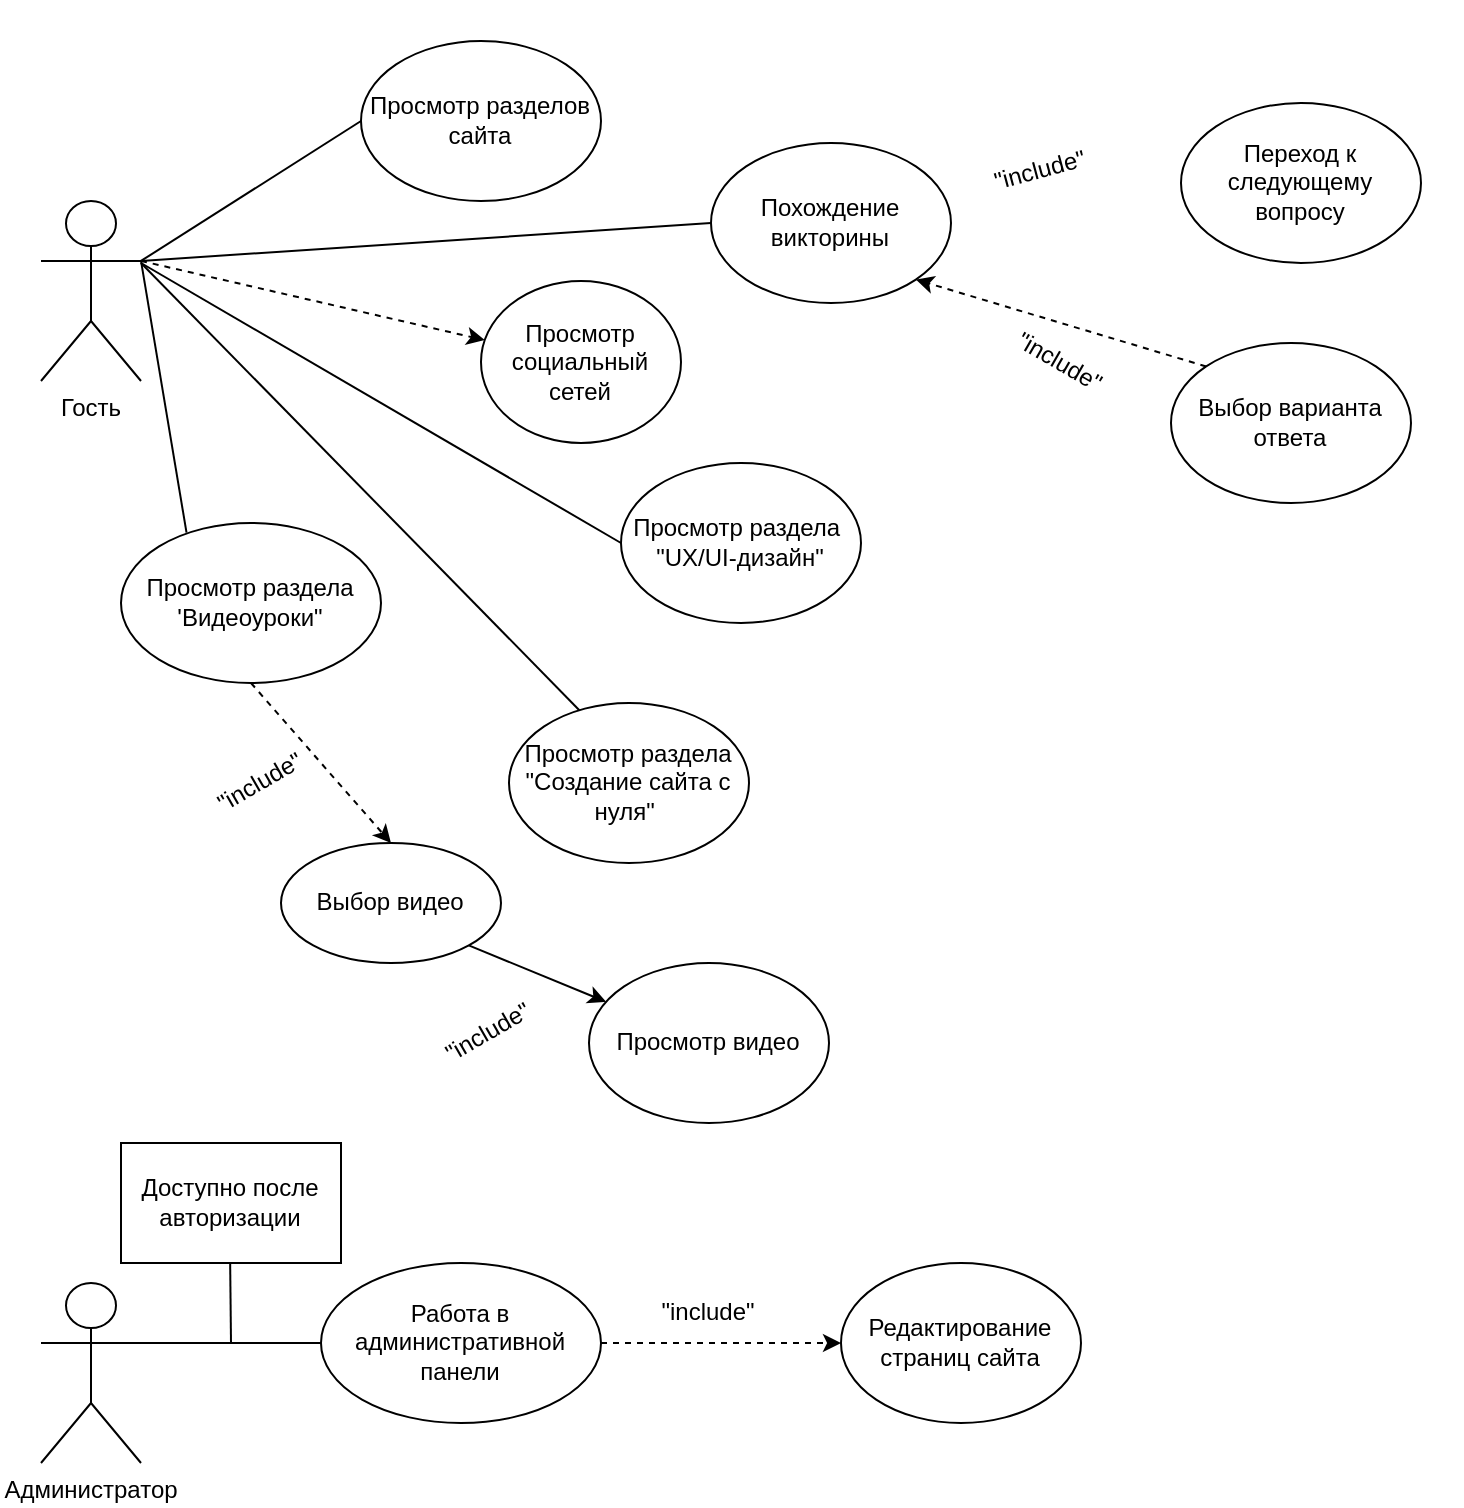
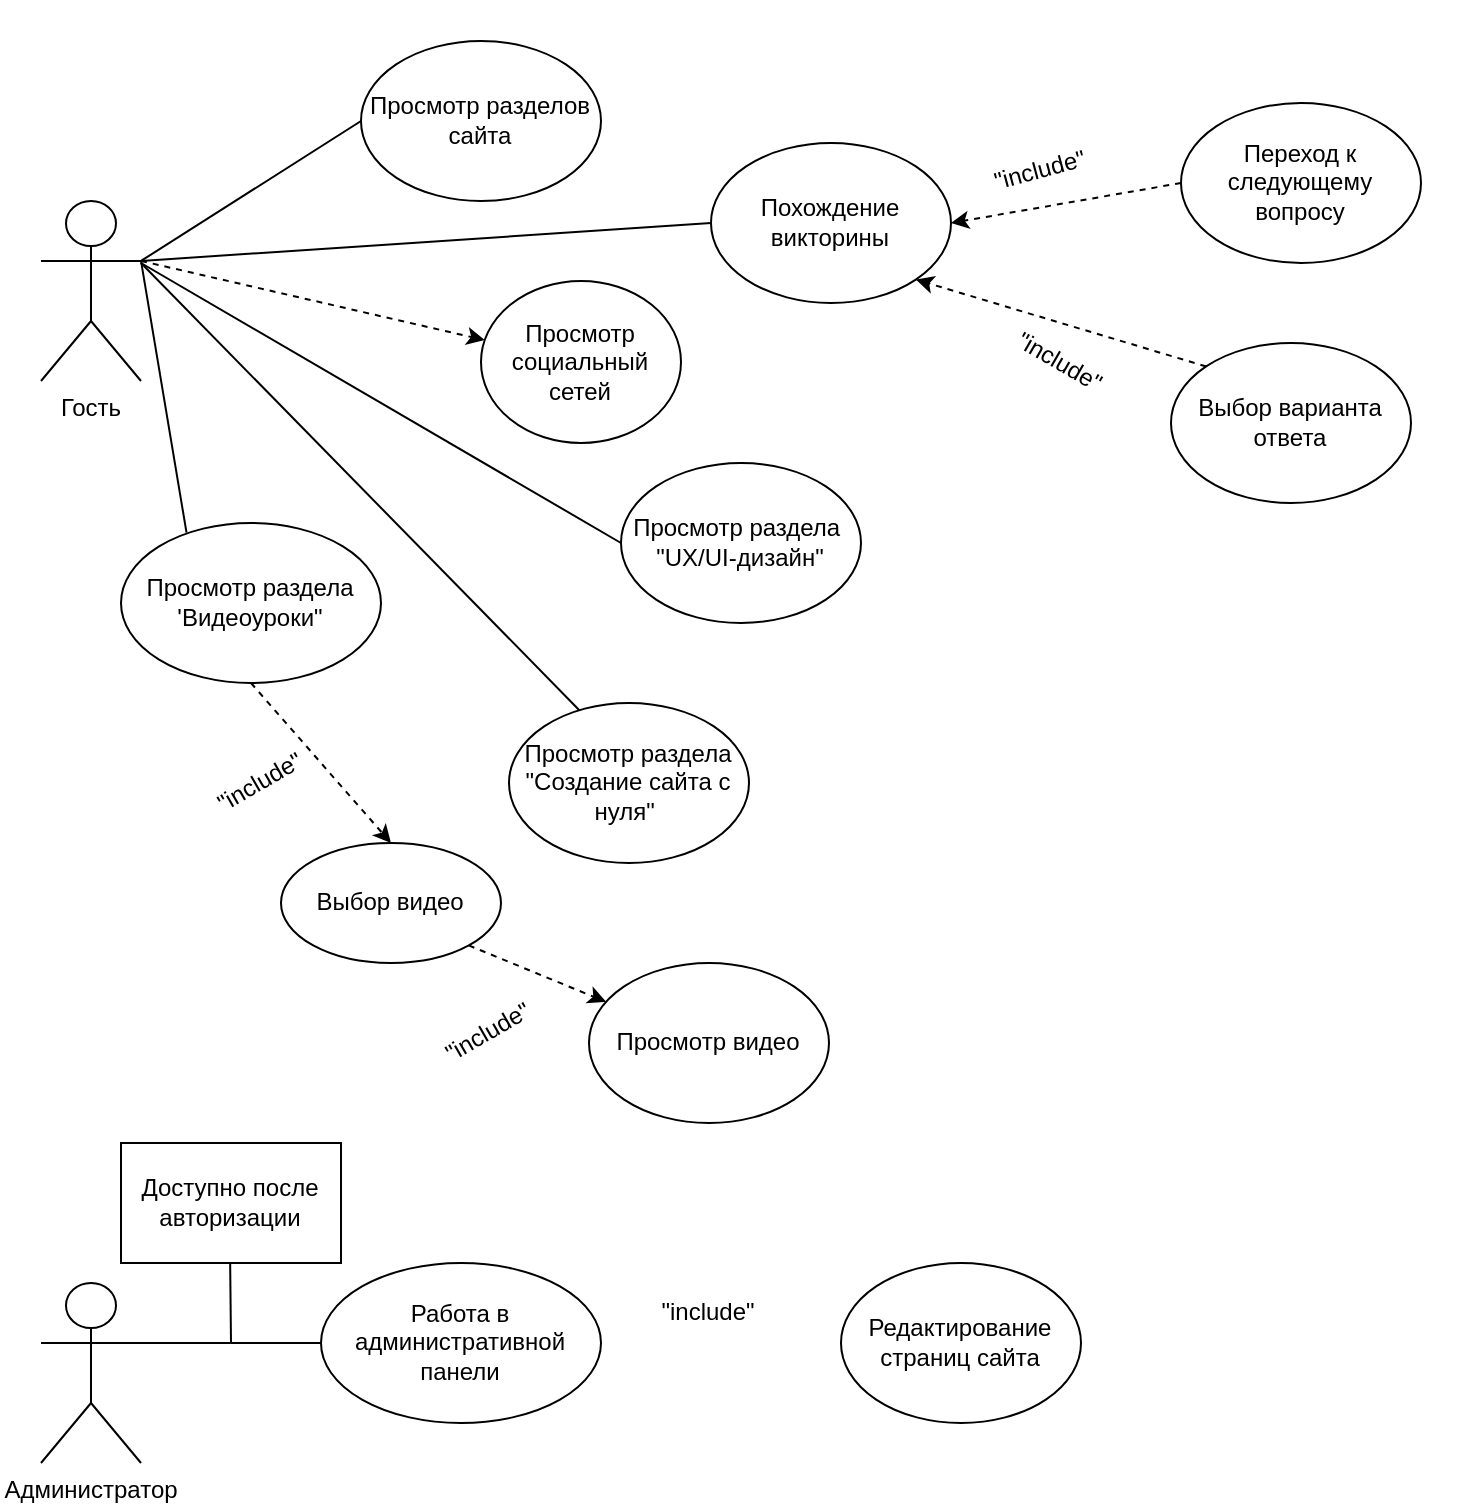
  <mxCell id="0" />
  <mxCell id="1" parent="0" />
  <mxCell id="2" style="edgeStyle=none;rounded=0;orthogonalLoop=1;jettySize=auto;html=1;exitX=1;exitY=0.333;exitDx=0;exitDy=0;exitPerimeter=0;dashed=1;" parent="1" source="3" target="30" edge="1"><mxGeometry relative="1" as="geometry"><mxPoint x="300" y="191" as="targetPoint" /></mxGeometry></mxCell>
  <mxCell id="3" value="&lt;font style=&quot;vertical-align: inherit&quot;&gt;&lt;font style=&quot;vertical-align: inherit&quot;&gt;Гость&lt;/font&gt;&lt;/font&gt;" style="shape=umlActor;verticalLabelPosition=bottom;verticalAlign=top;html=1;outlineConnect=0;" parent="1" vertex="1"><mxGeometry x="20" y="100" width="50" height="90" as="geometry" /></mxCell>
  <mxCell id="4" value="" style="endArrow=none;html=1;rounded=0;exitX=1;exitY=0.333;exitDx=0;exitDy=0;exitPerimeter=0;entryX=0;entryY=0.5;entryDx=0;entryDy=0;" parent="1" source="3" target="5" edge="1"><mxGeometry width="50" height="50" relative="1" as="geometry"><mxPoint x="220" y="230" as="sourcePoint" /><mxPoint x="170" y="130" as="targetPoint" /></mxGeometry></mxCell>
  <mxCell id="5" value="&lt;font style=&quot;vertical-align: inherit&quot;&gt;&lt;font style=&quot;vertical-align: inherit&quot;&gt;Просмотр разделов сайта&lt;/font&gt;&lt;/font&gt;" style="ellipse;whiteSpace=wrap;html=1;" parent="1" vertex="1"><mxGeometry x="180" y="20" width="120" height="80" as="geometry" /></mxCell>
  <mxCell id="6" value="" style="endArrow=none;html=1;rounded=0;entryX=1;entryY=0.333;entryDx=0;entryDy=0;entryPerimeter=0;exitX=0;exitY=0.5;exitDx=0;exitDy=0;" parent="1" source="7" target="3" edge="1"><mxGeometry width="50" height="50" relative="1" as="geometry"><mxPoint x="190" y="200" as="sourcePoint" /><mxPoint x="370" y="240" as="targetPoint" /></mxGeometry></mxCell>
  <mxCell id="7" value="&lt;font style=&quot;vertical-align: inherit&quot;&gt;&lt;font style=&quot;vertical-align: inherit&quot;&gt;Похождение викторины&lt;/font&gt;&lt;/font&gt;" style="ellipse;whiteSpace=wrap;html=1;" parent="1" vertex="1"><mxGeometry x="355" y="71" width="120" height="80" as="geometry" /></mxCell>
  <mxCell id="8" style="rounded=0;orthogonalLoop=1;jettySize=auto;html=1;exitX=0.5;exitY=1;exitDx=0;exitDy=0;entryX=0.5;entryY=0;entryDx=0;entryDy=0;dashed=1;" parent="1" source="9" target="26" edge="1"><mxGeometry relative="1" as="geometry" /></mxCell>
  <mxCell id="9" value="&lt;font style=&quot;vertical-align: inherit&quot;&gt;&lt;font style=&quot;vertical-align: inherit&quot;&gt;Просмотр раздела 'Видеоуроки&quot;&lt;/font&gt;&lt;/font&gt;" style="ellipse;whiteSpace=wrap;html=1;" parent="1" vertex="1"><mxGeometry x="60" y="261" width="130" height="80" as="geometry" /></mxCell>
  <mxCell id="10" value="" style="endArrow=none;html=1;rounded=0;entryX=1;entryY=0.333;entryDx=0;entryDy=0;entryPerimeter=0;exitX=0.252;exitY=0.06;exitDx=0;exitDy=0;exitPerimeter=0;" parent="1" source="9" target="3" edge="1"><mxGeometry width="50" height="50" relative="1" as="geometry"><mxPoint x="120" y="290" as="sourcePoint" /><mxPoint x="170" y="240" as="targetPoint" /></mxGeometry></mxCell>
  <mxCell id="11" value="&lt;font style=&quot;vertical-align: inherit&quot;&gt;&lt;font style=&quot;vertical-align: inherit&quot;&gt;Администратор&lt;/font&gt;&lt;/font&gt;" style="shape=umlActor;verticalLabelPosition=bottom;verticalAlign=top;html=1;outlineConnect=0;" parent="1" vertex="1"><mxGeometry x="20" y="641" width="50" height="90" as="geometry" /></mxCell>
+ <mxCell id="12" style="edgeStyle=none;rounded=0;orthogonalLoop=1;jettySize=auto;html=1;exitX=0;exitY=0.5;exitDx=0;exitDy=0;entryX=1;entryY=0.5;entryDx=0;entryDy=0;dashed=1;" parent="1" source="13" target="7" edge="1"><mxGeometry relative="1" as="geometry"><Array as="points" /></mxGeometry></mxCell>
  <mxCell id="13" value="Переход к следующему вопросу" style="ellipse;whiteSpace=wrap;html=1;" parent="1" vertex="1"><mxGeometry x="590" y="51" width="120" height="80" as="geometry" /></mxCell>
- <mxCell id="14" style="edgeStyle=none;rounded=0;orthogonalLoop=1;jettySize=auto;html=1;exitX=1;exitY=0.5;exitDx=0;exitDy=0;entryX=0;entryY=0.5;entryDx=0;entryDy=0;dashed=1;" parent="1" source="15" target="17" edge="1"><mxGeometry relative="1" as="geometry" /></mxCell>
  <mxCell id="15" value="Работа в административной панели" style="ellipse;whiteSpace=wrap;html=1;" parent="1" vertex="1"><mxGeometry x="160" y="631" width="140" height="80" as="geometry" /></mxCell>
  <mxCell id="16" value="" style="endArrow=none;html=1;rounded=0;entryX=1;entryY=0.333;entryDx=0;entryDy=0;entryPerimeter=0;exitX=0;exitY=0.5;exitDx=0;exitDy=0;" parent="1" source="15" target="11" edge="1"><mxGeometry width="50" height="50" relative="1" as="geometry"><mxPoint x="150" y="801" as="sourcePoint" /><mxPoint x="200" y="751" as="targetPoint" /></mxGeometry></mxCell>
  <mxCell id="17" value="Редактирование страниц сайта" style="ellipse;whiteSpace=wrap;html=1;" parent="1" vertex="1"><mxGeometry x="420" y="631" width="120" height="80" as="geometry" /></mxCell>
  <mxCell id="18" value="&quot;include&quot;" style="text;html=1;strokeColor=none;fillColor=none;align=center;verticalAlign=middle;whiteSpace=wrap;rounded=0;" parent="1" vertex="1"><mxGeometry x="324" y="641" width="60" height="30" as="geometry" /></mxCell>
  <mxCell id="19" value="Просмотр раздела &quot;Создание сайта с нуля&quot;&amp;nbsp;" style="ellipse;whiteSpace=wrap;html=1;" parent="1" vertex="1"><mxGeometry x="254" y="351" width="120" height="80" as="geometry" /></mxCell>
  <mxCell id="20" value="Просмотр раздела&amp;nbsp;&lt;br&gt;&quot;UX/UI-дизайн&quot;" style="ellipse;whiteSpace=wrap;html=1;" parent="1" vertex="1"><mxGeometry x="310" y="231" width="120" height="80" as="geometry" /></mxCell>
  <mxCell id="21" value="" style="endArrow=none;html=1;rounded=0;exitX=0;exitY=0.5;exitDx=0;exitDy=0;" parent="1" source="20" edge="1"><mxGeometry width="50" height="50" relative="1" as="geometry"><mxPoint x="380" y="281" as="sourcePoint" /><mxPoint x="70" y="131" as="targetPoint" /></mxGeometry></mxCell>
  <mxCell id="22" value="" style="endArrow=none;html=1;rounded=0;exitX=0.293;exitY=0.045;exitDx=0;exitDy=0;exitPerimeter=0;" parent="1" source="19" edge="1"><mxGeometry width="50" height="50" relative="1" as="geometry"><mxPoint x="180" y="321" as="sourcePoint" /><mxPoint x="70" y="131" as="targetPoint" /></mxGeometry></mxCell>
  <mxCell id="23" value="Доступно после авторизации" style="rounded=0;whiteSpace=wrap;html=1;" parent="1" vertex="1"><mxGeometry x="60" y="571" width="110" height="60" as="geometry" /></mxCell>
  <mxCell id="24" value="" style="endArrow=none;html=1;rounded=0;" parent="1" edge="1"><mxGeometry width="50" height="50" relative="1" as="geometry"><mxPoint x="115" y="671" as="sourcePoint" /><mxPoint x="114.58" y="631" as="targetPoint" /></mxGeometry></mxCell>
- <mxCell id="25" style="edgeStyle=none;rounded=0;orthogonalLoop=1;jettySize=auto;html=1;exitX=1;exitY=1;exitDx=0;exitDy=0;dashed=0;" parent="1" source="26" target="27" edge="1"><mxGeometry relative="1" as="geometry"><mxPoint x="244" y="471" as="sourcePoint" /></mxGeometry></mxCell>
+ <mxCell id="25" style="edgeStyle=none;rounded=0;orthogonalLoop=1;jettySize=auto;html=1;exitX=1;exitY=1;exitDx=0;exitDy=0;dashed=1;" parent="1" source="26" target="27" edge="1"><mxGeometry relative="1" as="geometry"><mxPoint x="244" y="471" as="sourcePoint" /></mxGeometry></mxCell>
  <mxCell id="26" value="Выбор видео" style="ellipse;whiteSpace=wrap;html=1;" parent="1" vertex="1"><mxGeometry x="140" y="421" width="110" height="60" as="geometry" /></mxCell>
  <mxCell id="27" value="Просмотр видео" style="ellipse;whiteSpace=wrap;html=1;" parent="1" vertex="1"><mxGeometry x="294" y="481" width="120" height="80" as="geometry" /></mxCell>
  <mxCell id="28" style="rounded=0;orthogonalLoop=1;jettySize=auto;html=1;exitX=0;exitY=0;exitDx=0;exitDy=0;entryX=1;entryY=1;entryDx=0;entryDy=0;dashed=1;" edge="1" parent="1" source="29" target="7"><mxGeometry relative="1" as="geometry" /></mxCell>
  <mxCell id="29" value="Выбор варианта ответа" style="ellipse;whiteSpace=wrap;html=1;" parent="1" vertex="1"><mxGeometry x="585" y="171" width="120" height="80" as="geometry" /></mxCell>
  <mxCell id="30" value="Просмотр социальный сетей" style="ellipse;whiteSpace=wrap;html=1;" parent="1" vertex="1"><mxGeometry x="240" y="140" width="100" height="81" as="geometry" /></mxCell>
  <mxCell id="31" value="&quot;include&quot;" style="text;html=1;strokeColor=none;fillColor=none;align=center;verticalAlign=middle;whiteSpace=wrap;rounded=0;rotation=-30;" parent="1" vertex="1"><mxGeometry x="100" y="376" width="60" height="30" as="geometry" /></mxCell>
  <mxCell id="32" value="&quot;include&quot;" style="text;html=1;strokeColor=none;fillColor=none;align=center;verticalAlign=middle;whiteSpace=wrap;rounded=0;rotation=-30;" parent="1" vertex="1"><mxGeometry x="214" y="501" width="60" height="30" as="geometry" /></mxCell>
  <mxCell id="33" value="&quot;include&quot;" style="text;html=1;strokeColor=none;fillColor=none;align=center;verticalAlign=middle;whiteSpace=wrap;rounded=0;rotation=30;" vertex="1" parent="1"><mxGeometry x="500" y="165.5" width="60" height="30" as="geometry" /></mxCell>
  <mxCell id="34" value="&quot;include&quot;" style="text;html=1;strokeColor=none;fillColor=none;align=center;verticalAlign=middle;whiteSpace=wrap;rounded=0;rotation=-15;" vertex="1" parent="1"><mxGeometry x="490" y="70" width="60" height="30" as="geometry" /></mxCell>
